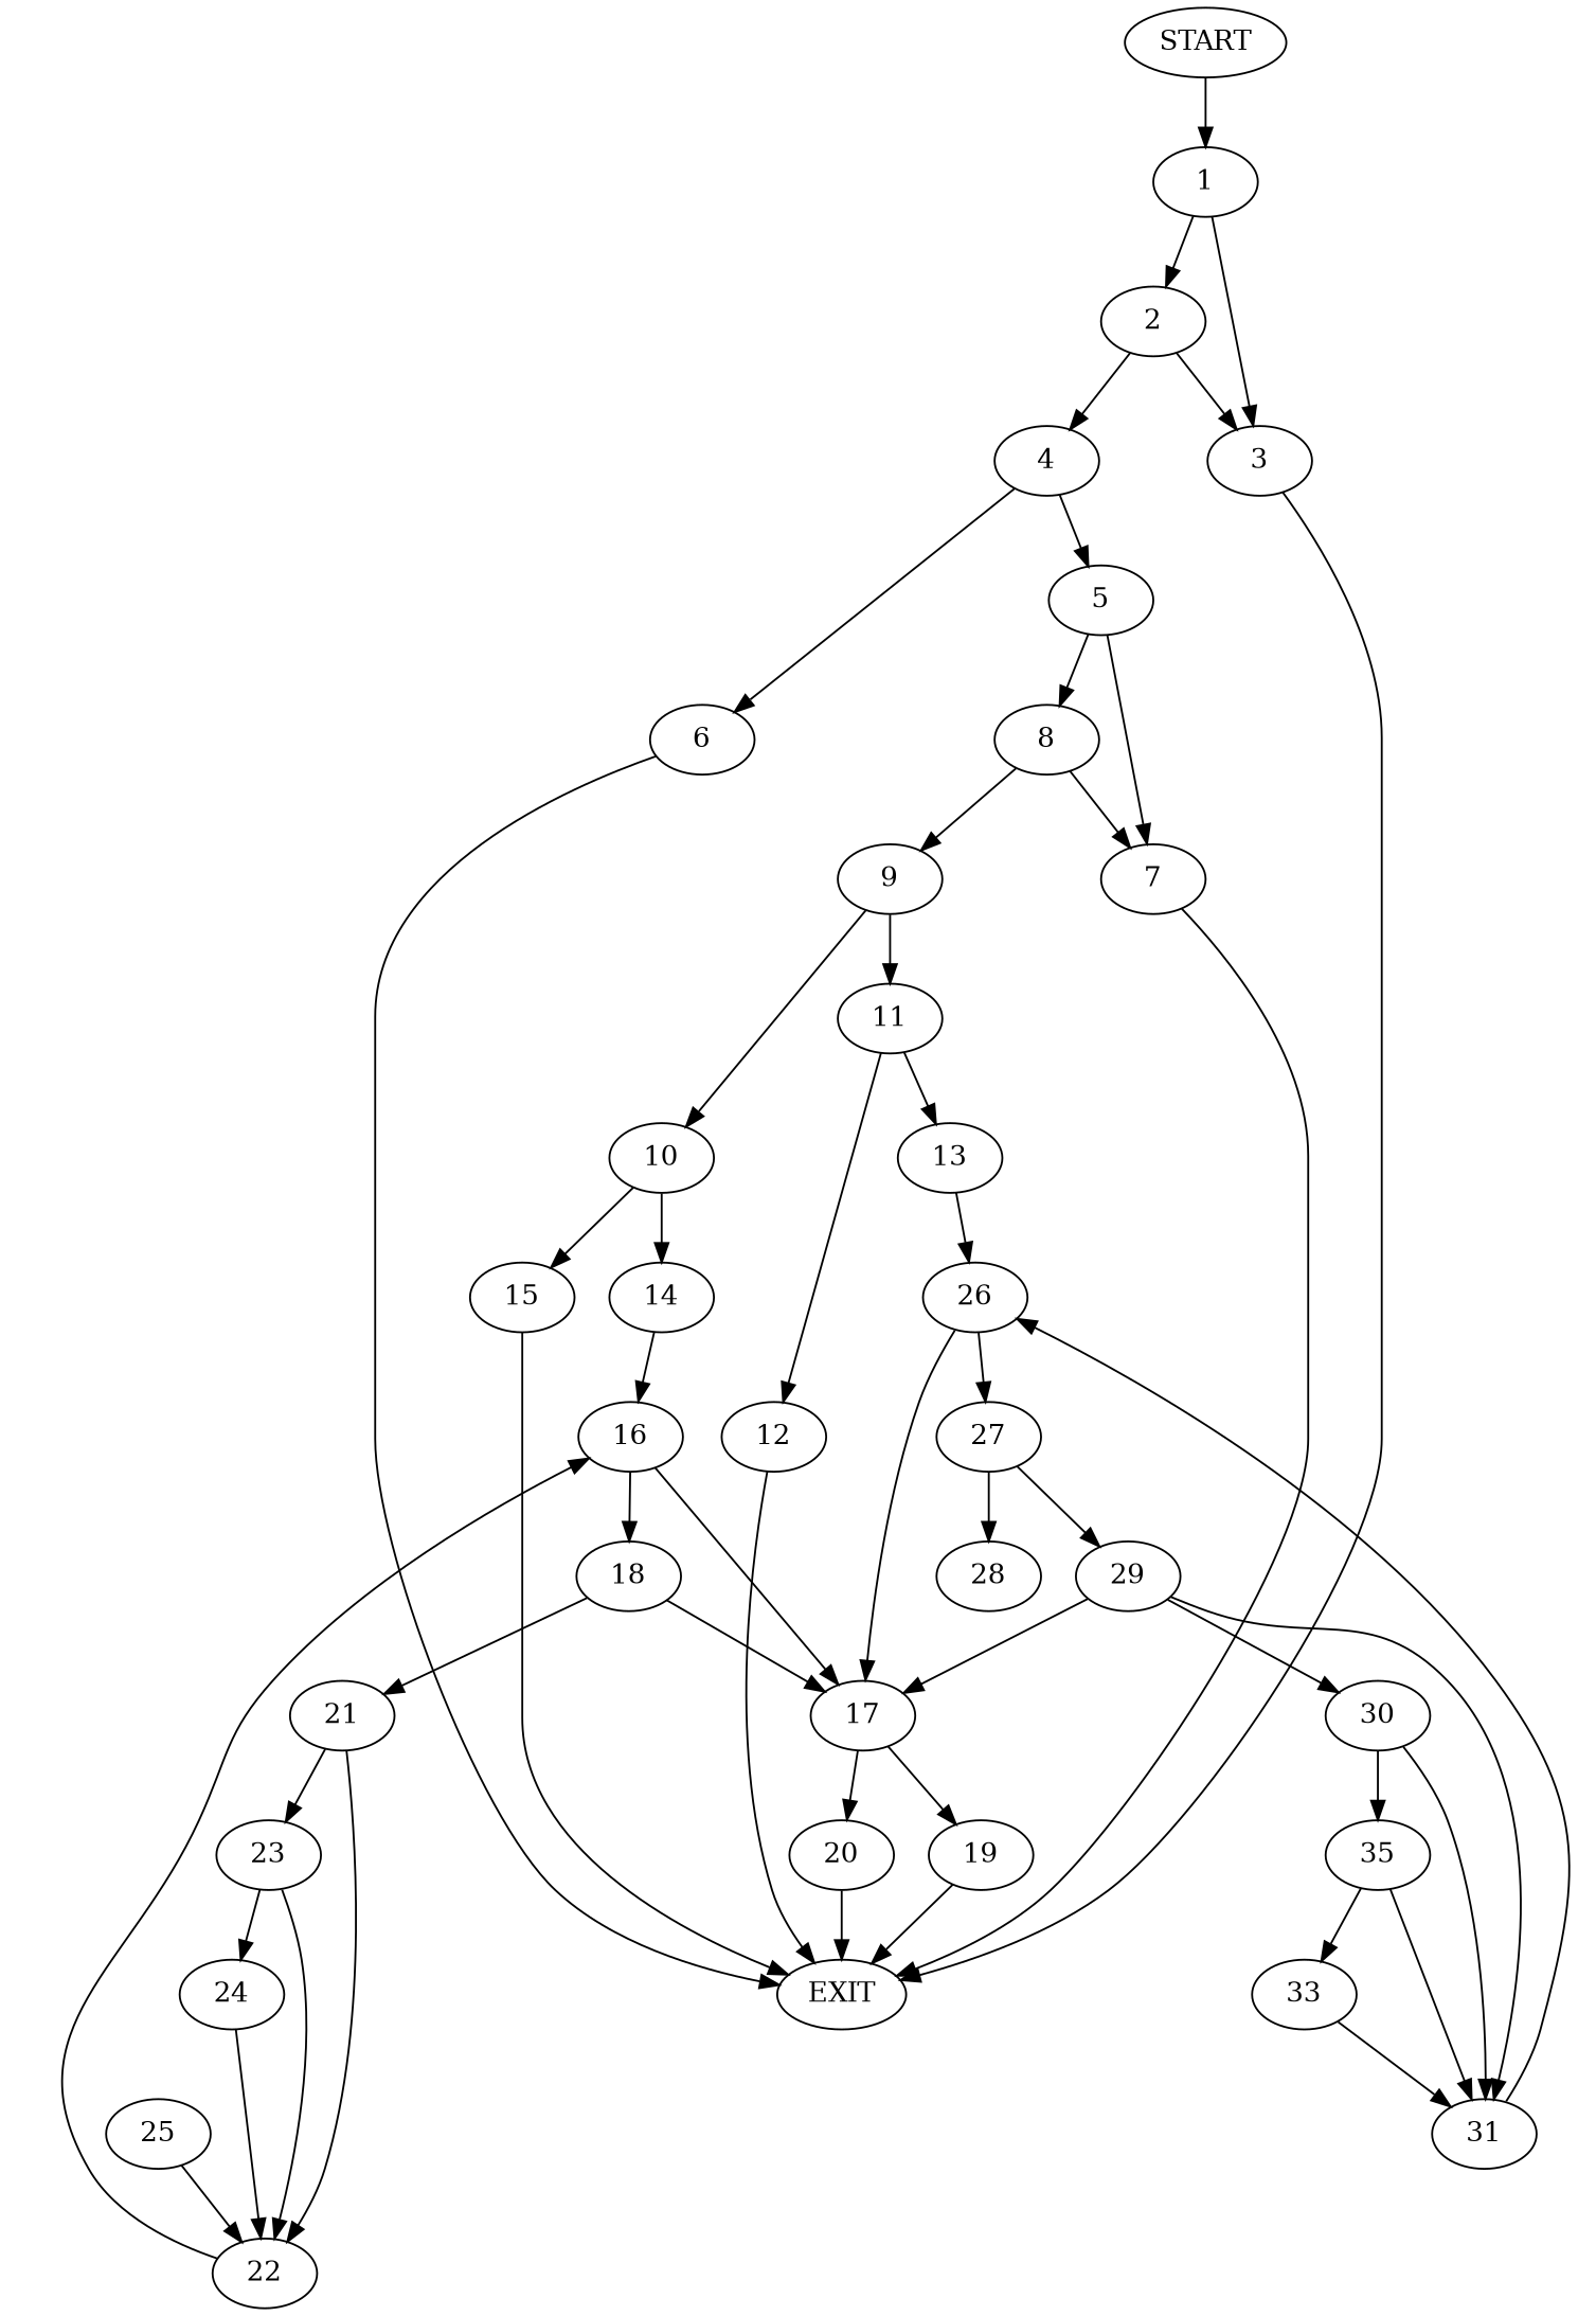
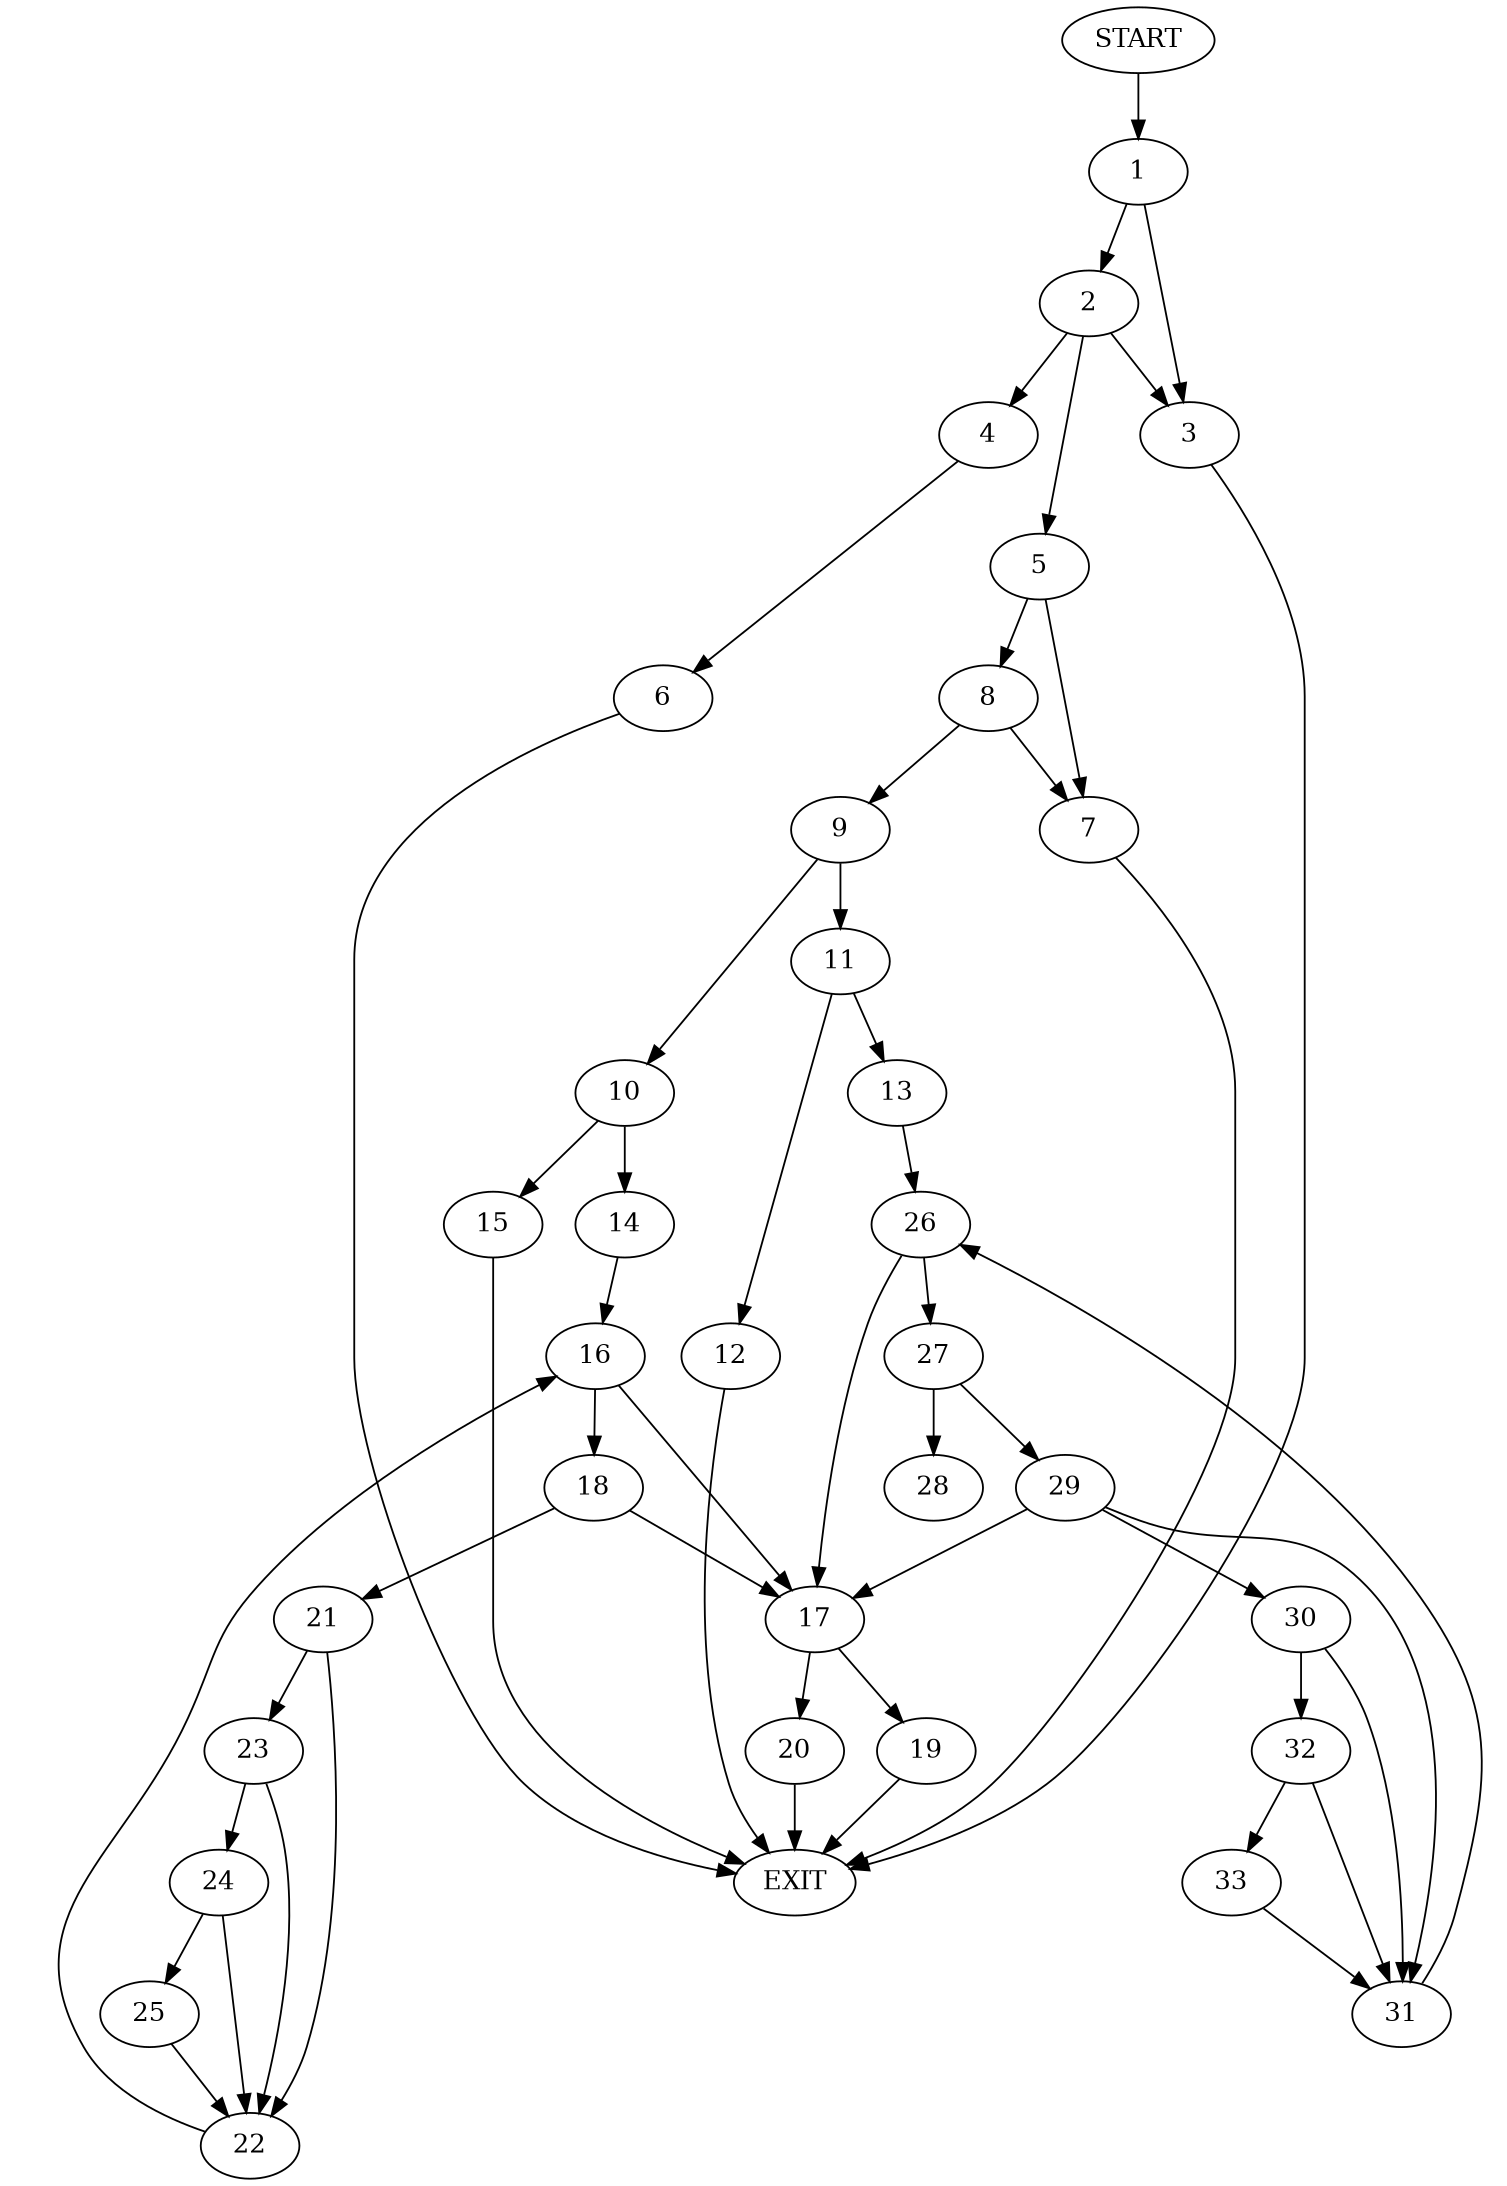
  digraph {
    n1 [label=START]
    1
    2
    3
    n5 [label=EXIT]
    4
    5
    6
    7
    8
    9
    10
    11
    14
    15
    12
    13
    16
    26
    17
    27
    18
    19
    20
    21
    22
    23
    24
    25
    28
    29
    30
    31
-   32 [label=35]
+   32
    33
    n1 -> 1
    1 -> 2
    1 -> 3
    2 -> 3
    2 -> 4
    3 -> n5
-   4 -> 5
+   2 -> 5
    4 -> 6
    5 -> 7
    5 -> 8
    6 -> n5
    7 -> n5
    8 -> 7
    8 -> 9
    9 -> 10
    9 -> 11
    10 -> 14
    10 -> 15
    11 -> 12
    11 -> 13
    14 -> 16
    15 -> n5
    12 -> n5
    13 -> 26
    16 -> 17
    16 -> 18
    26 -> 17
    26 -> 27
    17 -> 19
    17 -> 20
    27 -> 28
    27 -> 29
    18 -> 17
    18 -> 21
    19 -> n5
    20 -> n5
    21 -> 22
    21 -> 23
    22 -> 16
    23 -> 22
    23 -> 24
    24 -> 22
+   24 -> 25
    25 -> 22
    29 -> 17
    29 -> 30
    29 -> 31
    30 -> 31
    30 -> 32
    31 -> 26
    32 -> 31
    32 -> 33
    33 -> 31
  }
